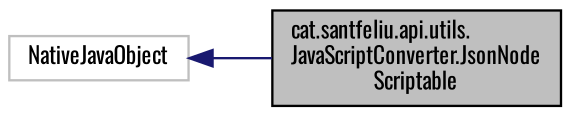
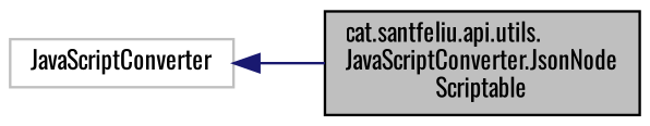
  digraph {
    rankdir=LR
    fontname=Oswald
    node [fontname=Oswald fontsize=10 shape=record style=filled]
    n1 [color=black fillcolor=grey75 fontcolor=black height=0.2 label="cat.santfeliu.api.utils.\lJavaScriptConverter.JsonNode\lScriptable" width=0.4]
-   n2 [color=grey75 fillcolor=white height=0.2 label=NativeJavaObject width=0.4]
+   n2 [color=grey75 fillcolor=white height=0.2 label=JavaScriptConverter width=0.4]
    n2 -> n1 [color=midnightblue dir=back fontname=Oswald fontsize=10 labelfontname=Helvetica labelfontsize=10 style=solid]
  }
